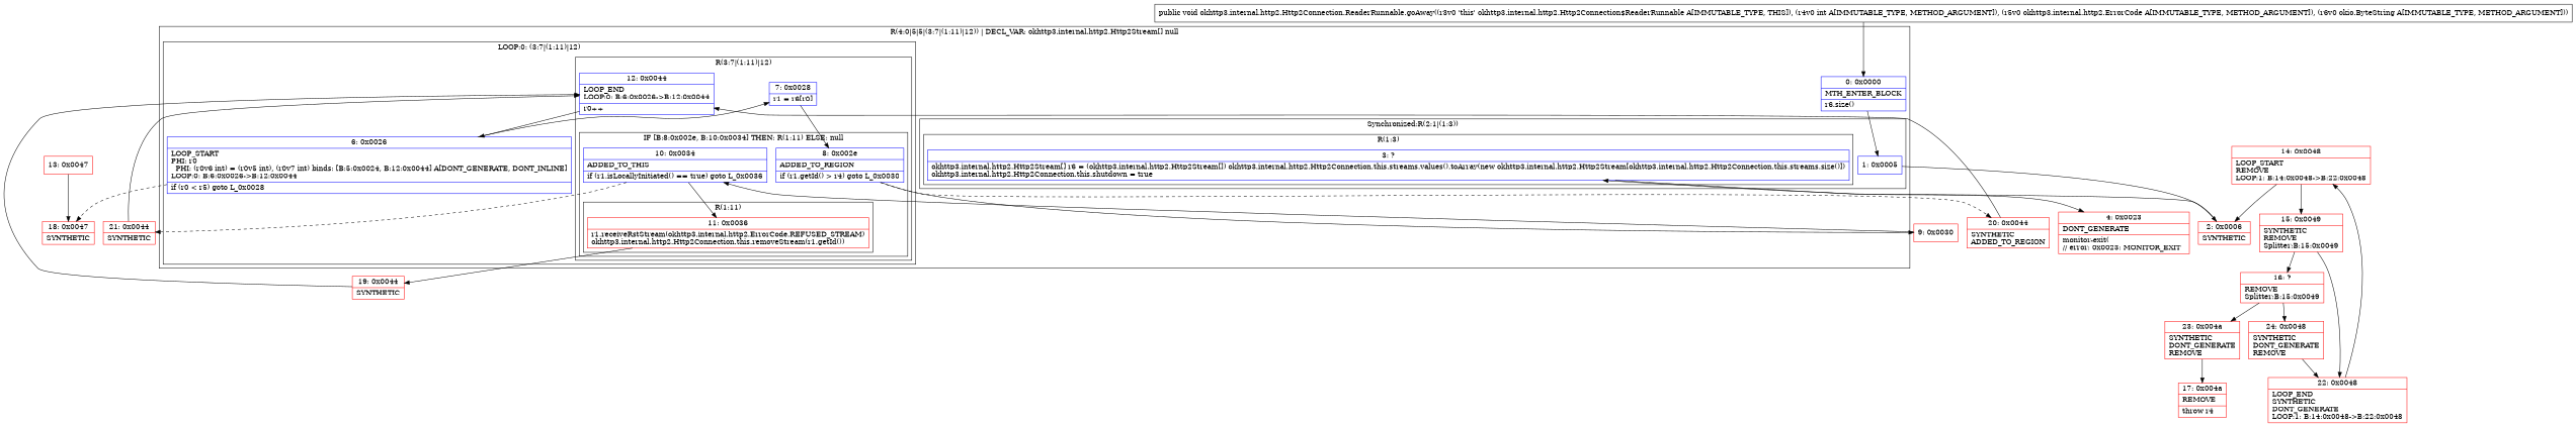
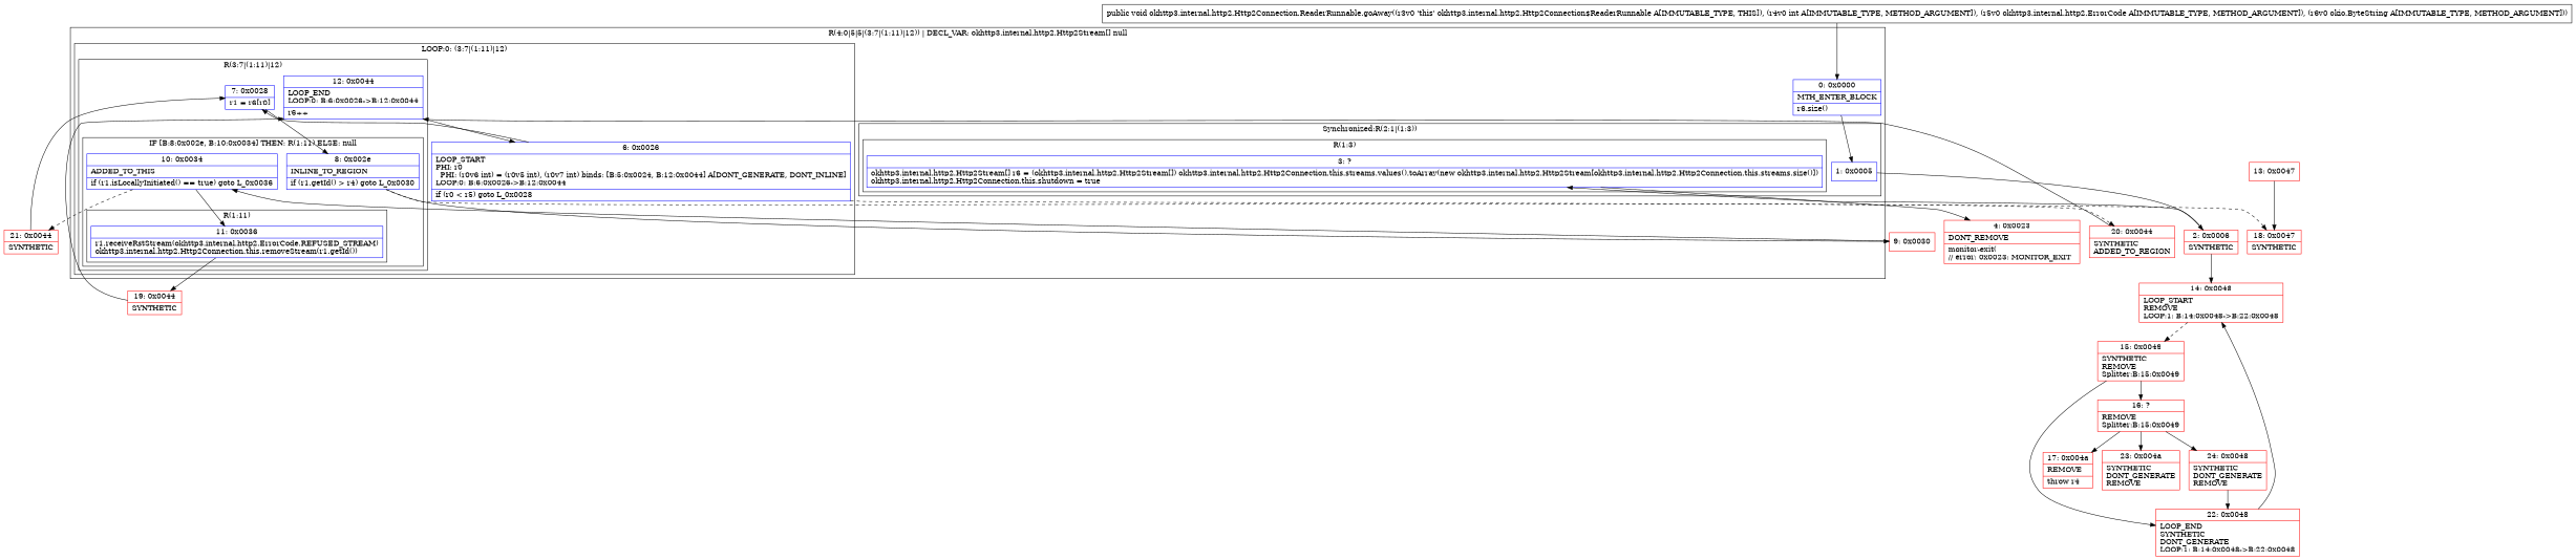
  digraph {
    node [color=red shape=record]
    n1 [color=blue label="{3\:\ ?|okhttp3.internal.http2.Http2Stream[] r6 = (okhttp3.internal.http2.Http2Stream[]) okhttp3.internal.http2.Http2Connection.this.streams.values().toArray(new okhttp3.internal.http2.Http2Stream[okhttp3.internal.http2.Http2Connection.this.streams.size()])\lokhttp3.internal.http2.Http2Connection.this.shutdown = true\l}"]
    n2 [color=blue label="{1\:\ 0x0005}"]
-   n3 [label="{11\:\ 0x0036|r1.receiveRstStream(okhttp3.internal.http2.ErrorCode.REFUSED_STREAM)\lokhttp3.internal.http2.Http2Connection.this.removeStream(r1.getId())\l}"]
-   n4 [color=blue label="{8\:\ 0x002e|ADDED_TO_REGION\l|if (r1.getId() \> r4) goto L_0x0030\l}"]
+   n3 [color=blue label="{11\:\ 0x0036|r1.receiveRstStream(okhttp3.internal.http2.ErrorCode.REFUSED_STREAM)\lokhttp3.internal.http2.Http2Connection.this.removeStream(r1.getId())\l}"]
+   n4 [color=blue label="{8\:\ 0x002e|INLINE_TO_REGION\l|if (r1.getId() \> r4) goto L_0x0030\l}"]
    n5 [color=blue label="{10\:\ 0x0034|ADDED_TO_THIS\l|if (r1.isLocallyInitiated() == true) goto L_0x0036\l}"]
    n6 [color=blue label="{7\:\ 0x0028|r1 = r6[r0]\l}"]
-   n7 [color=blue label="{12\:\ 0x0044|LOOP_END\lLOOP:0: B:6:0x0026\-\>B:12:0x0044\l|r0++\l}"]
+   n7 [color=blue label="{12\:\ 0x0044|LOOP_END\lLOOP:0: B:6:0x0026\-\>B:12:0x0044\l|r6++\l}"]
    n8 [color=blue label="{6\:\ 0x0026|LOOP_START\lPHI: r0 \l  PHI: (r0v6 int) = (r0v5 int), (r0v7 int) binds: [B:5:0x0024, B:12:0x0044] A[DONT_GENERATE, DONT_INLINE]\lLOOP:0: B:6:0x0026\-\>B:12:0x0044\l|if (r0 \< r5) goto L_0x0028\l}"]
    n9 [color=blue label="{0\:\ 0x0000|MTH_ENTER_BLOCK\l|r6.size()\l}"]
-   n10 [label="{4\:\ 0x0023|DONT_GENERATE\l|monitor\-exit(\l\/\/ error: 0x0023: MONITOR_EXIT  \l}"]
+   n10 [label="{4\:\ 0x0023|DONT_REMOVE\l|monitor\-exit(\l\/\/ error: 0x0023: MONITOR_EXIT  \l}"]
    n11 [label="{2\:\ 0x0006|SYNTHETIC\l}"]
    n12 [label="{19\:\ 0x0044|SYNTHETIC\l}"]
    n13 [label="{9\:\ 0x0030}"]
    n14 [label="{20\:\ 0x0044|SYNTHETIC\lADDED_TO_REGION\l}"]
    n15 [label="{21\:\ 0x0044|SYNTHETIC\l}"]
    n16 [label="{18\:\ 0x0047|SYNTHETIC\l}"]
    n17 [label="{14\:\ 0x0048|LOOP_START\lREMOVE\lLOOP:1: B:14:0x0048\-\>B:22:0x0048\l}"]
    n18 [label="{15\:\ 0x0049|SYNTHETIC\lREMOVE\lSplitter:B:15:0x0049\l}"]
    n19 [label="{13\:\ 0x0047}"]
    n20 [label="{16\:\ ?|REMOVE\lSplitter:B:15:0x0049\l}"]
    n21 [label="{22\:\ 0x0048|LOOP_END\lSYNTHETIC\lDONT_GENERATE\lLOOP:1: B:14:0x0048\-\>B:22:0x0048\l}"]
    n22 [label="{23\:\ 0x004a|SYNTHETIC\lDONT_GENERATE\lREMOVE\l}"]
    n23 [label="{24\:\ 0x0048|SYNTHETIC\lDONT_GENERATE\lREMOVE\l}"]
    n24 [label="{17\:\ 0x004a|REMOVE\l|throw r4\l}"]
    n25 [label="{public void okhttp3.internal.http2.Http2Connection.ReaderRunnable.goAway((r3v0 'this' okhttp3.internal.http2.Http2Connection$ReaderRunnable A[IMMUTABLE_TYPE, THIS]), (r4v0 int A[IMMUTABLE_TYPE, METHOD_ARGUMENT]), (r5v0 okhttp3.internal.http2.ErrorCode A[IMMUTABLE_TYPE, METHOD_ARGUMENT]), (r6v0 okio.ByteString A[IMMUTABLE_TYPE, METHOD_ARGUMENT])) }" color=""]
    subgraph cluster_1 {
      label="R(4:0|5|5|(3:7|(1:11)|12)) | DECL_VAR: okhttp3.internal.http2.Http2Stream[] null\l"
      n9
      subgraph cluster_2 {
        label="Synchronized:R(2:1|(1:3))"
        n2
        subgraph cluster_3 {
          label="R(1:3)"
          n1
        }
      }
      subgraph cluster_4 {
        label="LOOP:0: (3:7|(1:11)|12)"
        n8
        subgraph cluster_5 {
          label="R(3:7|(1:11)|12)"
          n6
          n7
          subgraph cluster_6 {
            label="IF [B:8:0x002e, B:10:0x0034] THEN: R(1:11) ELSE: null"
            n4
            n5
            subgraph cluster_7 {
              label="R(1:11)"
              n3
            }
          }
        }
      }
    }
    n1 -> n10
    n2 -> n11
    n3 -> n12
    n4 -> n13
    n4 -> n14 [style=dashed]
    n5 -> n3
    n5 -> n15 [style=dashed]
    n6 -> n4
    n7 -> n8
    n8 -> n6
    n8 -> n16 [style=dashed]
    n9 -> n2
    n11 -> n1
-   n17 -> n11
+   n11 -> n17
    n12 -> n7
    n13 -> n5
    n14 -> n7
-   n15 -> n7
-   n17 -> n18
+   n15 -> n6
+   n17 -> n18 [style=dashed]
    n18 -> n20
    n18 -> n21
    n19 -> n16
    n20 -> n22
    n20 -> n23
    n21 -> n17
-   n22 -> n24
+   n20 -> n24
    n23 -> n21
    n25 -> n9
  }
